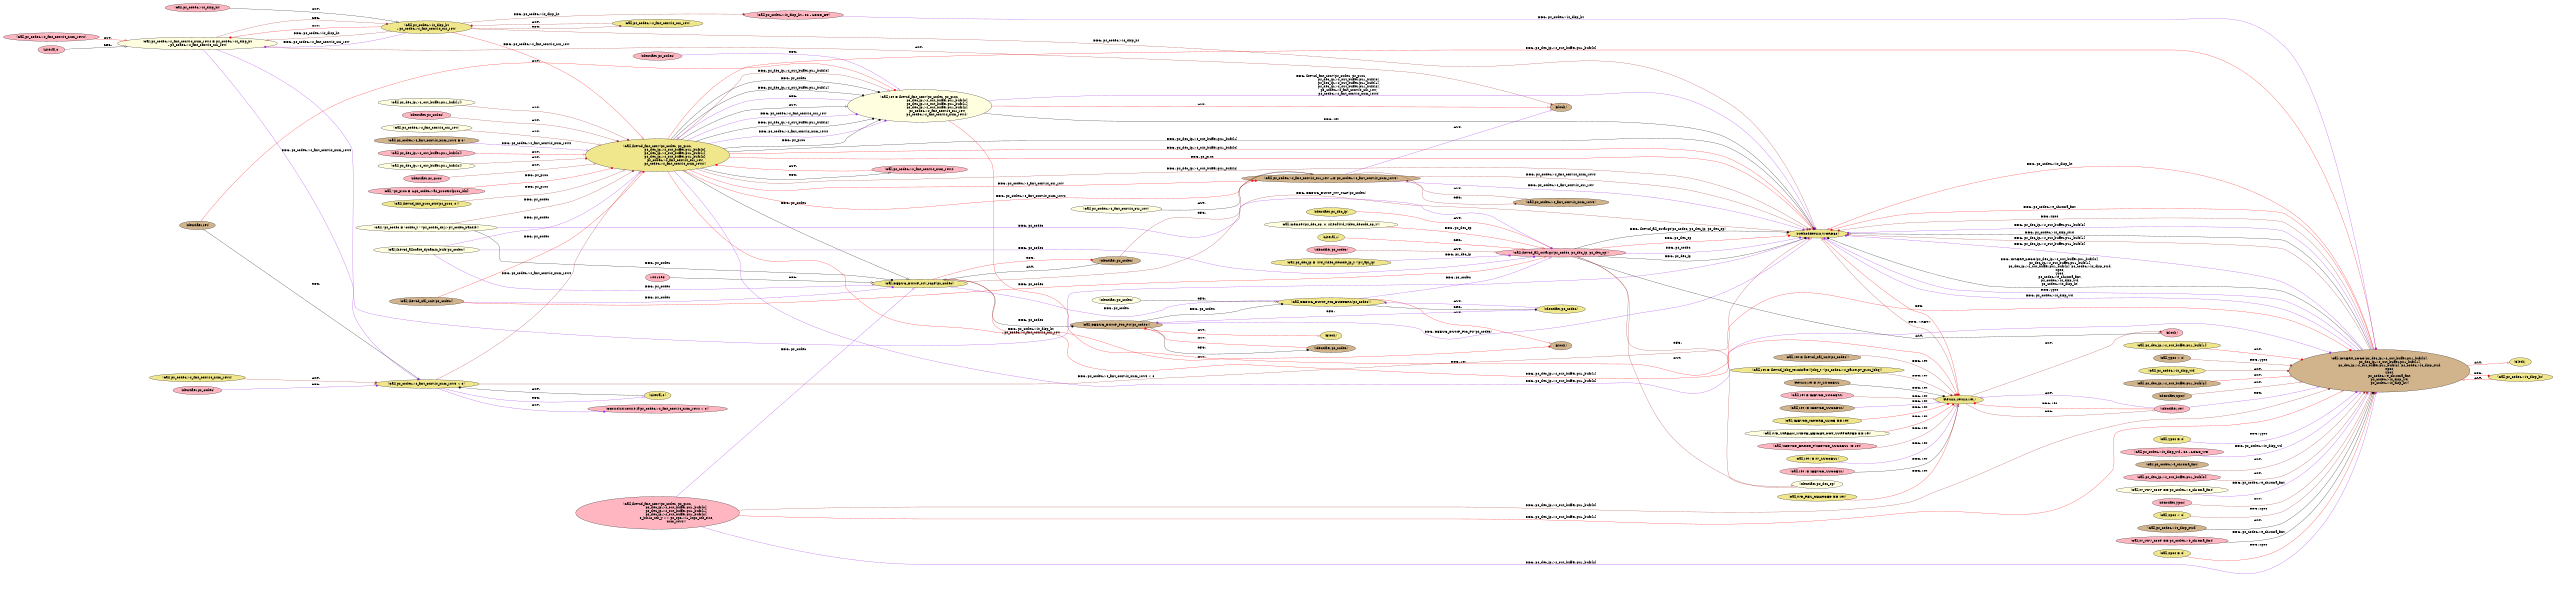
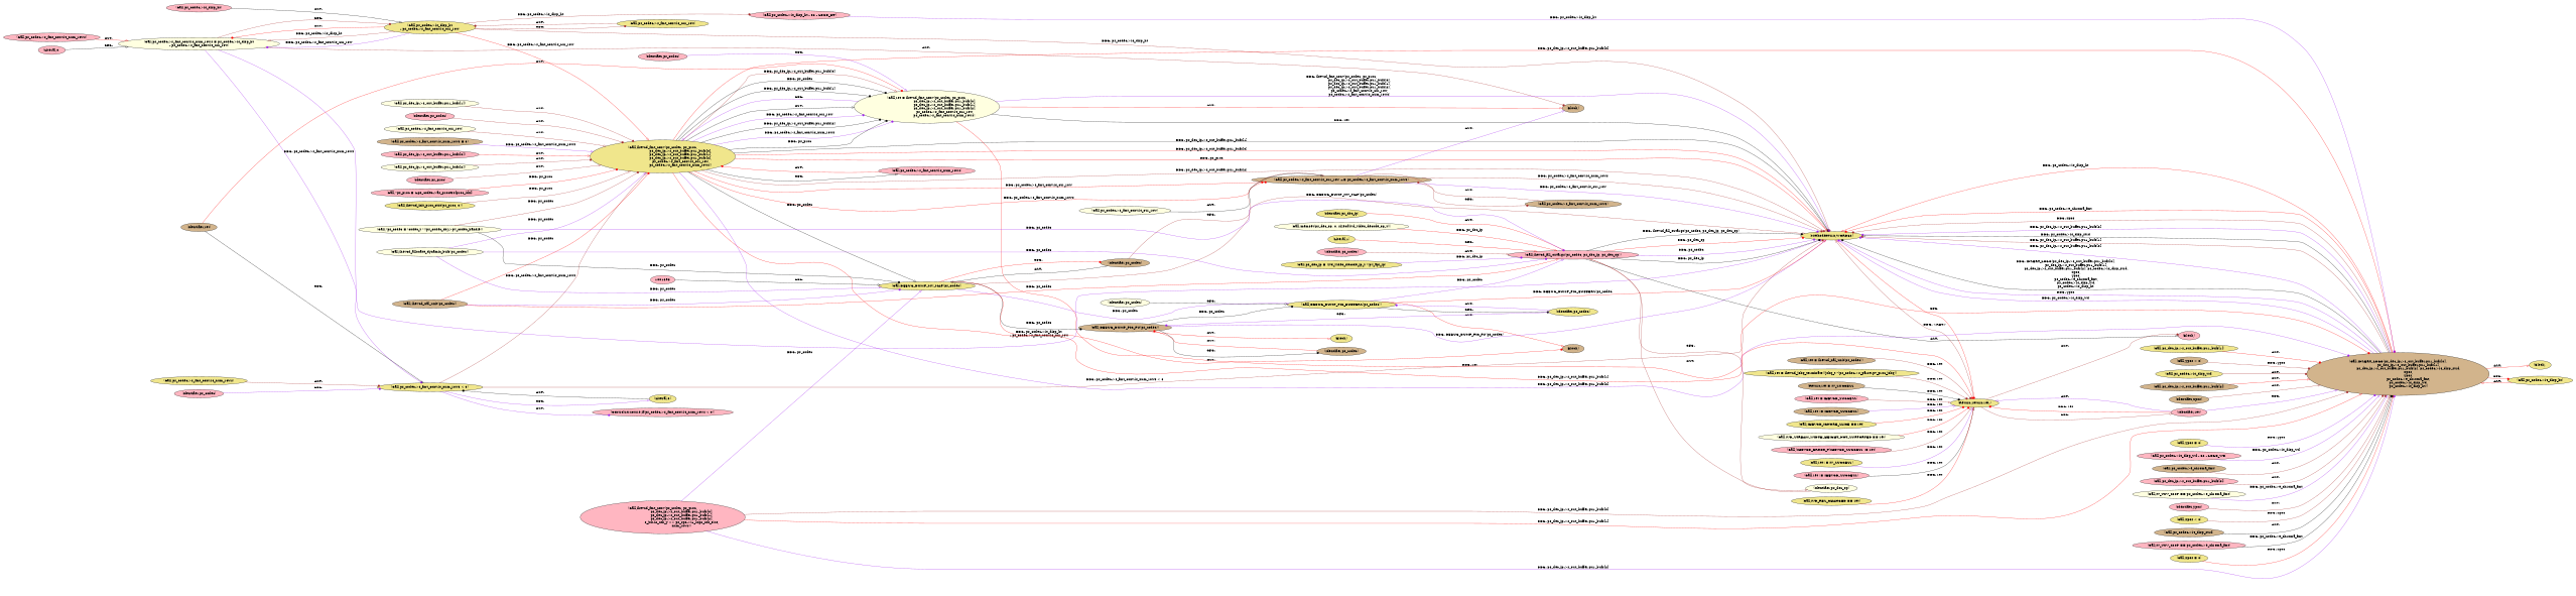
  digraph {
    rankdir=LR
    node [fillcolor=khaki style=filled]
    edge [arrowhead=dot color=brown]
    n1 [fillcolor=lightyellow label="(Call,ps_codec->s_fmt_conv.i4_num_rows = ps_codec->i4_disp_ht\n - ps_codec->s_fmt_conv.i4_cur_row)"]
    n2 [label="(Call,ps_codec->i4_disp_ht\n - ps_codec->s_fmt_conv.i4_cur_row)"]
    n3 [label="(Call,ps_codec->s_fmt_conv.i4_num_rows < 0)"]
    n4 [fillcolor=tan label="(Block,)"]
    n5 [label="(MethodReturn,WORD32)"]
    n6 [label="(Call,ihevcd_fmt_conv(ps_codec, ps_proc,\n                                  ps_dec_ip->s_out_buffer.pu1_bufs[0],\n                                  ps_dec_ip->s_out_buffer.pu1_bufs[1],\n                                  ps_dec_ip->s_out_buffer.pu1_bufs[2],\n                                  ps_codec->s_fmt_conv.i4_cur_row,\n                                  ps_codec->s_fmt_conv.i4_num_rows))"]
    n7 [fillcolor=lightpink label="(Call,ps_codec->i4_disp_ht - 32 - LOGO_HT)"]
    n8 [label="(Call,ps_codec->s_fmt_conv.i4_cur_row)"]
    n9 [label="(Literal,0)"]
    n10 [fillcolor=lightpink label="(ControlStructure,if(ps_codec->s_fmt_conv.i4_num_rows < 0))"]
    n11 [label="(Return,return ret;)"]
    n12 [fillcolor=lightyellow label="(Call,ret = ihevcd_fmt_conv(ps_codec, ps_proc,\n                                  ps_dec_ip->s_out_buffer.pu1_bufs[0],\n                                  ps_dec_ip->s_out_buffer.pu1_bufs[1],\n                                  ps_dec_ip->s_out_buffer.pu1_bufs[2],\n                                  ps_codec->s_fmt_conv.i4_cur_row,\n                                  ps_codec->s_fmt_conv.i4_num_rows))"]
    n13 [fillcolor=tan label="(Call,ps_codec->s_fmt_conv.i4_cur_row += ps_codec->s_fmt_conv.i4_num_rows)"]
    n14 [label="(Call,DEBUG_DUMP_MV_MAP(ps_codec))"]
    n15 [fillcolor=tan label="(Call,INSERT_LOGO(ps_dec_ip->s_out_buffer.pu1_bufs[0],\n                    ps_dec_ip->s_out_buffer.pu1_bufs[1],\n                    ps_dec_ip->s_out_buffer.pu1_bufs[2], ps_codec->i4_disp_strd,\n                    xpos,\n                    ypos,\n                    ps_codec->e_chroma_fmt,\n                    ps_codec->i4_disp_wd,\n                    ps_codec->i4_disp_ht))"]
    n16 [fillcolor=lightpink label="(Call,ps_codec->s_fmt_conv.i4_num_rows)"]
    n17 [fillcolor=tan label="(Call,ps_codec->s_fmt_conv.i4_num_rows)"]
    n18 [fillcolor=tan label="(Call,DEBUG_DUMP_PIC_PU(ps_codec))"]
    n19 [label="(Call,DEBUG_DUMP_PIC_BUFFERS(ps_codec))"]
    n20 [fillcolor=tan label="(Block,)"]
    n21 [fillcolor=tan label="(Identifier,ps_codec)"]
    n22 [label="(Block,)"]
    n23 [label="(Call,ps_codec->i4_disp_ht)"]
    n24 [fillcolor=lightpink label="(Identifier,ret)"]
    n25 [fillcolor=lightpink label="(Block,)"]
    n26 [label="(Block,)"]
    n27 [fillcolor=tan label="(Identifier,ps_codec)"]
    n28 [fillcolor=lightpink label="(Call,ihevcd_fill_outargs(ps_codec, ps_dec_ip, ps_dec_op))"]
    n29 [label="(Identifier,ps_codec)"]
    n30 [fillcolor=lightyellow label="(Identifier,ps_dec_op)"]
    n31 [fillcolor=lightpink label="(Identifier,ps_codec)"]
    n32 [label="(Call,ps_dec_ip->s_out_buffer.pu1_bufs[1])"]
    n33 [fillcolor=tan label="(Call,ypos < 0)"]
    n34 [label="(Call,ps_codec->i4_disp_wd)"]
    n35 [fillcolor=lightpink label="(Identifier,ps_proc)"]
    n36 [label="(Literal,1)"]
    n37 [fillcolor=lightyellow label="(Call,ps_codec->s_fmt_conv.i4_cur_row)"]
    n38 [fillcolor=lightpink label="(Call,*ps_proc = &ps_codec->as_process[proc_idx])"]
    n39 [label="(Call,ihevcd_init_proc_ctxt(ps_proc, 0))"]
    n40 [fillcolor=tan label="(Call,ps_dec_ip->s_out_buffer.pu1_bufs[2])"]
    n41 [fillcolor=lightyellow label="(Identifier,ps_codec)"]
    n42 [fillcolor=lightpink label="(Call,(IHEVCD_ERROR_T)IHEVCD_SUCCESS != ret)"]
    n43 [label="(Call,ret != IV_SUCCESS)"]
    n44 [fillcolor=tan label="(Identifier,xpos)"]
    n45 [fillcolor=lightpink label="(Call,ihevcd_fmt_conv(ps_codec, ps_proc,\n                                    ps_dec_ip->s_out_buffer.pu1_bufs[0],\n                                    ps_dec_ip->s_out_buffer.pu1_bufs[1],\n                                    ps_dec_ip->s_out_buffer.pu1_bufs[2],\n                                    s_job.i2_ctb_y << ps_sps->i1_log2_ctb_size,\n                                    num_rows))"]
    n46 [fillcolor=lightyellow label="(Call,ps_dec_ip->s_out_buffer.pu1_bufs[1])"]
    n47 [label="(Call,ypos = 0)"]
    n48 [fillcolor=lightpink label="(Call,ret != IHEVCD_SUCCESS)"]
    n49 [fillcolor=lightpink label="(Identifier,ps_codec)"]
    n50 [fillcolor=lightpink label="(Call,ps_codec->i4_disp_wd - 32 - LOGO_WD)"]
    n51 [label="(Call,IVD_RES_CHANGED == ret)"]
    n52 [fillcolor=lightyellow label="(Call,ihevcd_allocate_dynamic_bufs(ps_codec))"]
    n53 [fillcolor=tan label="(Call,ret = ihevcd_nal_unit(ps_codec))"]
    n54 [label="(Call,ret = ihevcd_jobq_terminate((jobq_t *)ps_codec->s_parse.pv_proc_jobq))"]
    n55 [fillcolor=lightpink label="(Call,ps_codec->s_fmt_conv.i4_num_rows)"]
    n56 [fillcolor=tan label="(Call,ihevcd_nal_unit(ps_codec))"]
    n57 [label="(Call,ps_dec_ip = (ivd_video_decode_ip_t *)pv_api_ip)"]
    n58 [fillcolor=tan label="(Return,ret = IV_SUCCESS)"]
    n59 [fillcolor=tan label="(Call,ps_codec->e_chroma_fmt)"]
    n60 [fillcolor=tan label="(Identifier,ret)"]
    n61 [fillcolor=lightpink label="(Call,ps_dec_ip->s_out_buffer.pu1_bufs[0])"]
    n62 [fillcolor=lightpink label="(Identifier,ps_codec)"]
    n63 [fillcolor=lightpink label="(Call,ret = IHEVCD_SUCCESS)"]
    n64 [fillcolor=lightyellow label="(Call,IV_YUV_420P == ps_codec->e_chroma_fmt)"]
    n65 [fillcolor=lightpink label="(Identifier,ps_codec)"]
    n66 [fillcolor=lightpink label="(Literal,0)"]
    n67 [label="(Identifier,ps_dec_ip)"]
    n68 [fillcolor=lightyellow label="(Call,ps_codec->s_fmt_conv.i4_cur_row)"]
    n69 [fillcolor=lightyellow label="(Call,memset(ps_dec_op, 0, sizeof(ivd_video_decode_op_t)))"]
    n70 [fillcolor=lightpink label="(Identifier,ypos)"]
    n71 [fillcolor=lightpink label="(Call,ps_codec->i4_disp_ht)"]
    n72 [fillcolor=tan label="(Call,ps_codec->s_fmt_conv.i4_num_rows = 0)"]
    n73 [label="(Call,xpos < 0)"]
    n74 [fillcolor=lightpink label="(Call,ps_dec_ip->s_out_buffer.pu1_bufs[0])"]
    n75 [fillcolor=tan label="(Call,ret != IHEVCD_SUCCESS)"]
    n76 [label="(Call,IHEVCD_IGNORE_SLICE == ret)"]
    n77 [label="(Call,ps_codec->s_fmt_conv.i4_num_rows)"]
    n78 [fillcolor=lightyellow label="(Call,ps_dec_ip->s_out_buffer.pu1_bufs[2])"]
    n79 [fillcolor=tan label="(Call,ps_codec->i4_disp_strd)"]
    n80 [fillcolor=lightyellow label="(Call,*ps_codec = (codec_t *)(ps_codec_obj->pv_codec_handle))"]
    n81 [fillcolor=lightpink label="(Call,IV_YUV_420P == ps_codec->e_chroma_fmt)"]
    n82 [fillcolor=lightyellow label="(Call,IVD_STREAM_WIDTH_HEIGHT_NOT_SUPPORTED == ret)"]
    n83 [label="(Call,xpos = 0)"]
    1001698 [fillcolor=lightpink]
    n1 -> n2 [label="CFG: "]
    n1 -> n3 [color=purple label="DDG: ps_codec->s_fmt_conv.i4_num_rows"]
    n1 -> n4 [label="AST: "]
    n1 -> n5 [color=purple label="DDG: ps_codec->i4_disp_ht\n - ps_codec->s_fmt_conv.i4_cur_row"]
    n2 -> n1 [color=red label="AST: "]
    n2 -> n1 [arrowhead=onormal label="DDG: ps_codec->i4_disp_ht"]
    n2 -> n1 [color=purple label="DDG: ps_codec->s_fmt_conv.i4_cur_row"]
    n2 -> n5 [label="DDG: ps_codec->i4_disp_ht"]
    n2 -> n6 [arrowhead=onormal color=red label="DDG: ps_codec->s_fmt_conv.i4_cur_row"]
    n2 -> n7 [label="DDG: ps_codec->i4_disp_ht"]
    n2 -> n8 [label="CFG: "]
    n3 -> n5 [label="DDG: ps_codec->s_fmt_conv.i4_num_rows < 0"]
    n3 -> n6 [arrowhead=onormal label="DDG: ps_codec->s_fmt_conv.i4_num_rows"]
    n3 -> n9 [arrowhead=onormal color=purple label="CFG: "]
    n3 -> n10 [color=purple label="AST: "]
    n5 -> n11 [color=red label="CFG: "]
    n6 -> n5 [arrowhead=onormal color=red label="DDG: ps_proc"]
    n6 -> n5 [label="DDG: ps_dec_ip->s_out_buffer.pu1_bufs[2]"]
    n6 -> n5 [color=black label="DDG: ps_dec_ip->s_out_buffer.pu1_bufs[1]"]
    n6 -> n5 [arrowhead=onormal color=red label="DDG: ps_dec_ip->s_out_buffer.pu1_bufs[0]"]
    n6 -> n12 [arrowhead=onormal color=black label="AST: "]
    n6 -> n12 [color=purple label="DDG: ps_codec->s_fmt_conv.i4_cur_row"]
    n6 -> n12 [color=black label="DDG: ps_dec_ip->s_out_buffer.pu1_bufs[2]"]
    n6 -> n12 [color=purple label="DDG: ps_codec->s_fmt_conv.i4_num_rows"]
    n6 -> n12 [color=black label="DDG: ps_proc"]
    n6 -> n12 [arrowhead=onormal label="DDG: ps_dec_ip->s_out_buffer.pu1_bufs[0]"]
    n6 -> n12 [color=black label="DDG: ps_codec"]
    n6 -> n12 [color=black label="DDG: ps_dec_ip->s_out_buffer.pu1_bufs[1]"]
    n6 -> n13 [color=red label="DDG: ps_codec->s_fmt_conv.i4_num_rows"]
    n6 -> n13 [color=red label="DDG: ps_codec->s_fmt_conv.i4_cur_row"]
    n6 -> n14 [arrowhead=onormal color=black label="DDG: ps_codec"]
    n6 -> n15 [color=red label="DDG: ps_dec_ip->s_out_buffer.pu1_bufs[0]"]
    n6 -> n15 [color=red label="DDG: ps_dec_ip->s_out_buffer.pu1_bufs[1]"]
    n6 -> n15 [color=purple label="DDG: ps_dec_ip->s_out_buffer.pu1_bufs[2]"]
    n6 -> n16 [arrowhead=onormal color=black label="CFG: "]
    n7 -> n15 [color=purple label="DDG: ps_codec->i4_disp_ht"]
    n8 -> n2 [label="AST: "]
    n9 -> n3 [color=black label="AST: "]
    n11 -> n5 [arrowhead=onormal label="DDG: <RET>"]
    n11 -> n24 [arrowhead=onormal label="CFG: "]
    n11 -> n25 [label="AST: "]
    n12 -> n4 [arrowhead=onormal color=red label="AST: "]
    n12 -> n5 [color=purple label="DDG: ihevcd_fmt_conv(ps_codec, ps_proc,\n                                  ps_dec_ip->s_out_buffer.pu1_bufs[0],\n                                  ps_dec_ip->s_out_buffer.pu1_bufs[1],\n                                  ps_dec_ip->s_out_buffer.pu1_bufs[2],\n                                  ps_codec->s_fmt_conv.i4_cur_row,\n                                  ps_codec->s_fmt_conv.i4_num_rows)"]
    n12 -> n5 [arrowhead=onormal color=black label="DDG: ret"]
    n12 -> n6 [arrowhead=onormal color=purple label="CFG: "]
    n12 -> n11 [color=red label="DDG: ret"]
    n13 -> n4 [arrowhead=onormal color=purple label="AST: "]
    n13 -> n5 [color=purple label="DDG: ps_codec->s_fmt_conv.i4_cur_row"]
    n13 -> n5 [label="DDG: ps_codec->s_fmt_conv.i4_num_rows"]
    n13 -> n17 [label="CFG: "]
    n14 -> n5 [arrowhead=onormal label="DDG: DEBUG_DUMP_MV_MAP(ps_codec)"]
    n14 -> n18 [color=black label="DDG: ps_codec"]
    n14 -> n19 [arrowhead=onormal color=purple label="DDG: ps_codec"]
    n14 -> n20 [color=red label="AST: "]
    n14 -> n21 [color=red label="CFG: "]
    n15 -> n5 [color=red label="DDG: ps_codec->e_chroma_fmt"]
    n15 -> n5 [label="DDG: xpos"]
    n15 -> n5 [color=purple label="DDG: ps_dec_ip->s_out_buffer.pu1_bufs[2]"]
    n15 -> n5 [arrowhead=onormal color=black label="DDG: ps_codec->i4_disp_strd"]
    n15 -> n5 [label="DDG: ps_dec_ip->s_out_buffer.pu1_bufs[1]"]
    n15 -> n5 [color=purple label="DDG: ps_dec_ip->s_out_buffer.pu1_bufs[0]"]
    n15 -> n5 [color=black label="DDG: INSERT_LOGO(ps_dec_ip->s_out_buffer.pu1_bufs[0],\n                    ps_dec_ip->s_out_buffer.pu1_bufs[1],\n                    ps_dec_ip->s_out_buffer.pu1_bufs[2], ps_codec->i4_disp_strd,\n                    xpos,\n                    ypos,\n                    ps_codec->e_chroma_fmt,\n                    ps_codec->i4_disp_wd,\n                    ps_codec->i4_disp_ht)"]
    n15 -> n5 [arrowhead=onormal color=purple label="DDG: ypos"]
    n15 -> n5 [color=purple label="DDG: ps_codec->i4_disp_wd"]
    n15 -> n5 [arrowhead=onormal color=red label="DDG: ps_codec->i4_disp_ht"]
    n15 -> n22 [arrowhead=onormal color=red label="AST: "]
    n15 -> n23 [color=red label="CFG: "]
    n16 -> n6 [color=red label="AST: "]
    n17 -> n13 [label="AST: "]
    n18 -> n5 [arrowhead=onormal color=purple label="DDG: DEBUG_DUMP_PIC_PU(ps_codec)"]
    n18 -> n19 [color=black label="DDG: ps_codec"]
    n18 -> n26 [arrowhead=onormal color=red label="AST: "]
    n18 -> n27 [color=black label="CFG: "]
+   n19 -> n5 [arrowhead=onormal color=red label="DDG: DEBUG_DUMP_PIC_BUFFERS(ps_codec)"]
    n19 -> n20 [arrowhead=onormal color=red label="AST: "]
    n19 -> n28 [arrowhead=onormal color=purple label="DDG: ps_codec"]
    n19 -> n29 [color=black label="CFG: "]
    n21 -> n13 [arrowhead=onormal label="CFG: "]
    n21 -> n14 [arrowhead=onormal color=black label="AST: "]
    n23 -> n15 [arrowhead=onormal color=red label="AST: "]
    n24 -> n11 [arrowhead=onormal color=purple label="AST: "]
    n24 -> n11 [color=red label="DDG: ret"]
    n24 -> n15 [arrowhead=onormal color=purple label="CFG: "]
    n27 -> n18 [color=red label="AST: "]
    n28 -> n5 [color=red label="DDG: ps_dec_op"]
    n28 -> n5 [color=purple label="DDG: ps_codec"]
    n28 -> n5 [color=black label="DDG: ps_dec_ip"]
    n28 -> n5 [color=black label="DDG: ihevcd_fill_outargs(ps_codec, ps_dec_ip, ps_dec_op)"]
    n28 -> n25 [arrowhead=onormal color=black label="AST: "]
    n28 -> n30 [arrowhead=onormal label="CFG: "]
    n29 -> n18 [color=purple label="CFG: "]
    n29 -> n19 [color=purple label="AST: "]
    n30 -> n28 [arrowhead=onormal label="AST: "]
    n31 -> n3 [color=purple label="CFG: "]
    n32 -> n15 [color=red label="AST: "]
    n33 -> n15 [label="DDG: ypos"]
    n34 -> n15 [label="AST: "]
    n35 -> n6 [arrowhead=onormal label="AST: "]
    n36 -> n28 [arrowhead=onormal color=red label="CFG: "]
    n37 -> n13 [arrowhead=onormal color=black label="AST: "]
    n38 -> n6 [color=red label="DDG: ps_proc"]
    n39 -> n6 [arrowhead=onormal label="DDG: ps_proc"]
    n40 -> n15 [arrowhead=onormal color=red label="AST: "]
    n41 -> n19 [arrowhead=onormal color=black label="CFG: "]
    n42 -> n11 [arrowhead=onormal label="DDG: ret"]
    n43 -> n11 [arrowhead=onormal color=purple label="DDG: ret"]
    n44 -> n15 [arrowhead=onormal label="AST: "]
    n45 -> n14 [arrowhead=onormal color=purple label="DDG: ps_codec"]
    n45 -> n15 [label="DDG: ps_dec_ip->s_out_buffer.pu1_bufs[0]"]
    n45 -> n15 [arrowhead=onormal color=red label="DDG: ps_dec_ip->s_out_buffer.pu1_bufs[1]"]
    n45 -> n15 [color=purple label="DDG: ps_dec_ip->s_out_buffer.pu1_bufs[2]"]
    n46 -> n6 [label="AST: "]
    n47 -> n15 [color=purple label="DDG: ypos"]
    n48 -> n11 [arrowhead=onormal color=black label="DDG: ret"]
    n49 -> n28 [arrowhead=onormal label="AST: "]
    n50 -> n15 [arrowhead=onormal color=purple label="DDG: ps_codec->i4_disp_wd"]
    n51 -> n11 [arrowhead=onormal color=red label="DDG: ret"]
    n52 -> n6 [arrowhead=onormal color=purple label="DDG: ps_codec"]
    n52 -> n14 [arrowhead=onormal color=purple label="DDG: ps_codec"]
    n52 -> n28 [color=purple label="DDG: ps_codec"]
    n53 -> n11 [label="DDG: ret"]
    n54 -> n11 [label="DDG: ret"]
    n55 -> n1 [arrowhead=onormal color=red label="AST: "]
    n56 -> n6 [color=red label="DDG: ps_codec"]
    n56 -> n14 [color=purple label="DDG: ps_codec"]
    n56 -> n28 [arrowhead=onormal color=red label="DDG: ps_codec"]
    n57 -> n28 [color=purple label="DDG: ps_dec_ip"]
    n58 -> n11 [color=black label="DDG: ret"]
    n59 -> n15 [label="AST: "]
    n60 -> n3 [arrowhead=onormal color=black label="CFG: "]
    n60 -> n12 [color=red label="AST: "]
    n61 -> n15 [label="AST: "]
    n62 -> n12 [arrowhead=onormal color=purple label="CFG: "]
    n63 -> n11 [arrowhead=onormal label="DDG: ret"]
    n64 -> n15 [arrowhead=onormal color=purple label="DDG: ps_codec->e_chroma_fmt"]
    n65 -> n6 [label="AST: "]
    n66 -> n1 [arrowhead=onormal color=black label="CFG: "]
    n67 -> n28 [arrowhead=onormal color=red label="AST: "]
    n68 -> n6 [arrowhead=onormal label="AST: "]
-   n69 -> n28 [arrowhead=onormal color=red label="DDG: ps_dec_op"]
+   n69 -> n28 [arrowhead=onormal color=red label="DDG: ps_dec_ip"]
    n70 -> n15 [arrowhead=onormal label="AST: "]
    n71 -> n2 [arrowhead=onormal color=black label="AST: "]
    n72 -> n6 [arrowhead=onormal color=purple label="DDG: ps_codec->s_fmt_conv.i4_num_rows"]
    n73 -> n15 [arrowhead=onormal label="DDG: xpos"]
    n74 -> n6 [arrowhead=onormal color=red label="AST: "]
    n75 -> n11 [arrowhead=onormal color=purple label="DDG: ret"]
    n76 -> n11 [color=red label="DDG: ret"]
    n77 -> n3 [label="AST: "]
    n78 -> n6 [label="AST: "]
    n79 -> n15 [color=black label="AST: "]
    n80 -> n6 [label="DDG: ps_codec"]
    n80 -> n14 [color=black label="DDG: ps_codec"]
    n80 -> n28 [color=purple label="DDG: ps_codec"]
    n81 -> n15 [color=black label="DDG: ps_codec->e_chroma_fmt"]
    n82 -> n11 [color=red label="DDG: ret"]
    n83 -> n15 [arrowhead=onormal color=red label="DDG: xpos"]
    1001698 -> n14 [arrowhead=onormal color=black label="CFG: "]
  }
